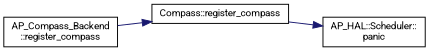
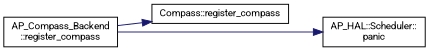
  digraph {
    fontname=Roboto
    rankdir=LR
    node [color=black fillcolor=white fontname=Roboto fontsize=10 shape=record style=filled]
    edge [color=midnightblue fontname=Roboto fontsize=10 labelfontname=Helvetica labelfontsize=10 style=solid]
    n1 [height=0.2 label="AP_Compass_Backend\l::register_compass" width=0.4]
    n2 [height=0.2 label="Compass::register_compass" width=0.4]
    n3 [height=0.2 label="AP_HAL::Scheduler::\lpanic" width=0.4]
    n1 -> n2
-   n2 -> n3
+   n1 -> n3
  }
